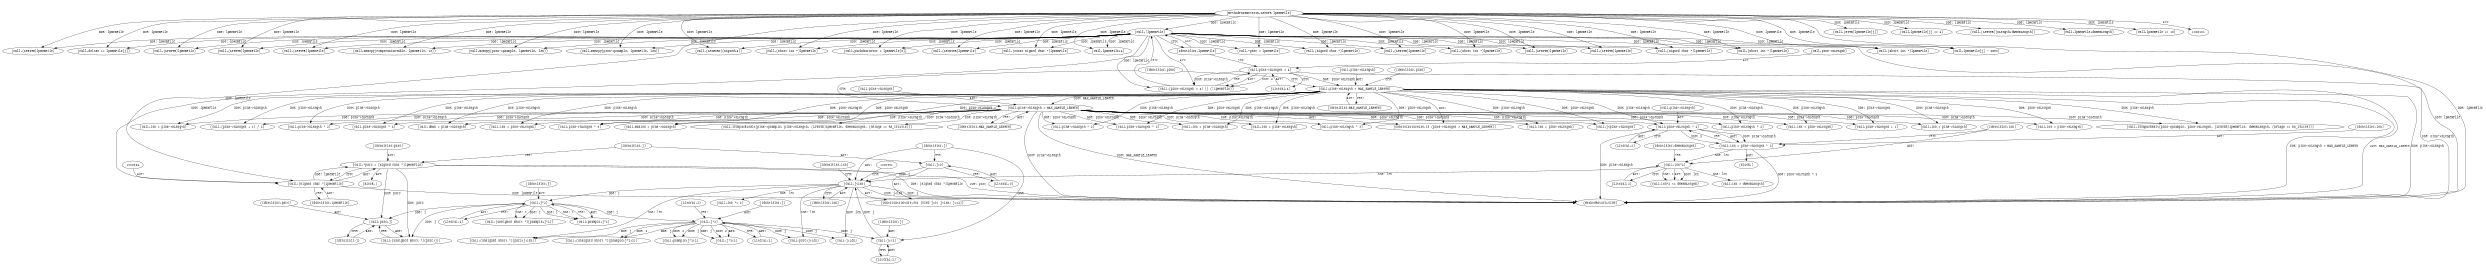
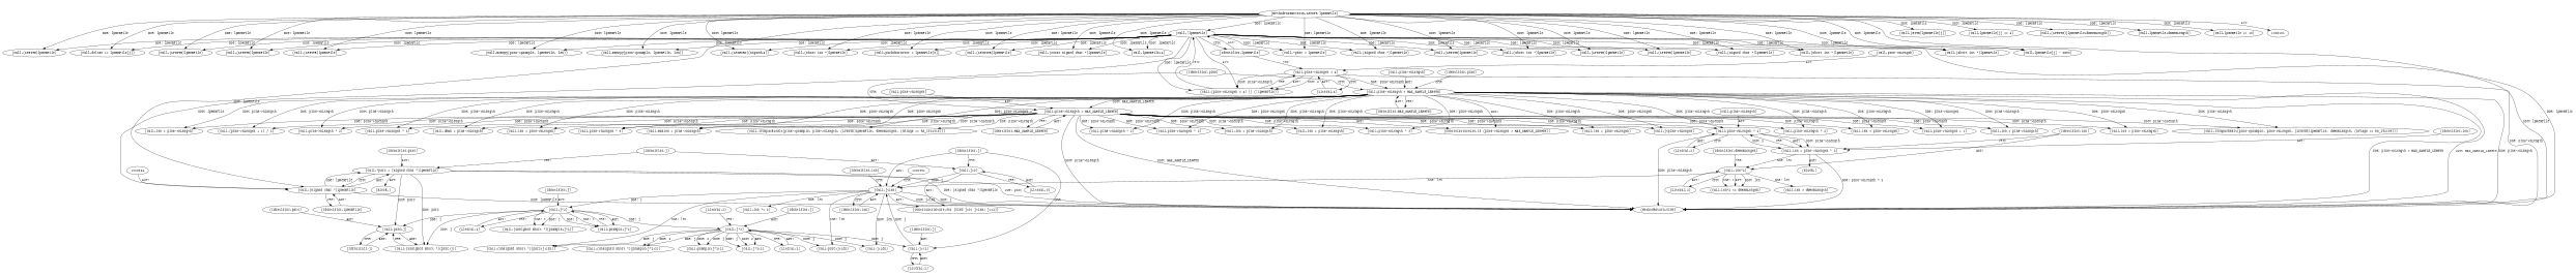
  digraph {
    fontname="Courier Prime"
    node [fontname="Courier Prime"]
    edge [fontname="Courier Prime"]
    n1 [label="(Call,pSrc+j)"]
    n2 [label="(Call,(unsigned short *)(pSrc+j))"]
    n3 [label="(Identifier,j)"]
    n4 [label="(Call,*pSrc = (signed char *)lpMemFile)"]
    n5 [label="(Call,(signed char *)lpMemFile)"]
    n6 [label="(MethodReturn,UINT)"]
    n7 [label="(Block,)"]
    n8 [label="(Identifier,lpMemFile)"]
    n9 [label="(Call,!lpMemFile)"]
    n10 [label="(Call,(const signed char *)lpMemFile)"]
    n11 [label="(Call,(LPBYTE)lpMemFile)"]
    n12 [label="(Call,delta8 += lpMemFile[j])"]
    n13 [label="(Call,(LPBYTE)lpMemFile)"]
    n14 [label="(Call,memcpy(pIns->pSample, lpMemFile, len))"]
-   n15 [label="(Call,memcpy(CompressionTable, lpMemFile, 16))"]
    n16 [label="(Call,memcpy(pIns->pSample, lpMemFile, len))"]
    n17 [label="(Call,packcharacter = lpMemFile[8])"]
    n18 [label="(Call,(short int *)lpMemFile)"]
    n19 [label="(Call,lpMemFile+4)"]
    n20 [label="(Call,lpMemFile[j] - 0x80)"]
    n21 [label="(Call,(LPBYTE)lpMemFile)"]
    n22 [label="(Call,(LPBYTE)lpMemFile)"]
    n23 [label="(Call,(LPBYTE)lpMemFile)"]
    n24 [label="(Identifier,lpMemFile)"]
    n25 [label="(Call,(signed char *)lpMemFile)"]
    n26 [label="(Call,*psrc = lpMemFile)"]
    n27 [label="(Call,(LPBYTE)lpMemFile)"]
    n28 [label="(Call,(LPBYTE)lpMemFile)"]
    n29 [label="(Call,(short int *)lpMemFile)"]
    n30 [label="(Call,(signed char *)lpMemFile)"]
    n31 [label="(Call,(short int *)lpMemFile)"]
    n32 [label="(Call,(LPDWORD)(signed+4))"]
    n33 [label="(Call,(pIns->nLength < 4) || (!lpMemFile))"]
    n34 [label="(Call,(short int *)lpMemFile)"]
    n35 [label="(Call,(LPCBYTE)lpMemFile)"]
    n36 [label="(Call,pIns->nLength < 4)"]
    n37 [label="(MethodParameterIn,LPCSTR lpMemFile)"]
    n38 [label="(Call,(BYTE)lpMemFile[j])"]
    n39 [label="(Call,lpMemFile[j] >> 4)"]
-   n40 [label="(Call,(LPBYTE)(nLength+dwMemLength))"]
+   n40 [label="(Call,(LPBYTE)(lpMemFile+dwMemLength))"]
    n41 [label="(Call,lpMemFile+dwMemLength)"]
    n42 [label="(Call,lpMemFile += 16)"]
    1000101
    n44 [label="(Call,j*2)"]
    n45 [label="(Call,j*2)"]
    n46 [label="(Literal,2)"]
    n47 [label="(Call,(unsigned short *)(pSample+j*2))"]
    n48 [label="(Call,pSample+j*2)"]
    n49 [label="(Call,j+len)"]
    n50 [label="(Call,(unsigned short *)(pSrc+j+len))"]
    n51 [label="(Call,pSrc+j+len)"]
    n52 [label="(Call,j+=2)"]
    n53 [label="(Call,j*2+2)"]
    n54 [label="(Literal,2)"]
    n55 [label="(Call,(unsigned short *)(pSample+j*2+2))"]
    n56 [label="(Call,pSample+j*2+2)"]
    n57 [label="(Call,j<len)"]
    n58 [label="(Call,len *= 2)"]
    n59 [label="(ControlStructure,for (UINT j=0; j<len; j+=2))"]
    n60 [label="(Identifier,len)"]
    n61 [label="(Literal,2)"]
    n62 [label="(Call,j=0)"]
    n63 [label="(Literal,0)"]
    n64 [label="(Call,len*2)"]
    n65 [label="(Call,len > dwMemLength)"]
    n66 [label="(Literal,2)"]
    n67 [label="(Call,len*2 <= dwMemLength)"]
    n68 [label="(Call,len = pIns->nLength * 2)"]
    n69 [label="(Call,pIns->nLength * 2)"]
    n70 [label="(Block,)"]
    n71 [label="(Literal,2)"]
    n72 [label="(Call,pIns->nLength = MAX_SAMPLE_LENGTH)"]
    n73 [label="(Call,len = pIns->nLength)"]
    n74 [label="(Call,ITUnpack16Bit(pIns->pSample, pIns->nLength, (LPBYTE)lpMemFile, dwMemLength, (nFlags == RS_IT21516)))"]
    n75 [label="(Call,pIns->nLength * 3)"]
    n76 [label="(Call,j<pIns->nLength)"]
    n77 [label="(Call,len = pIns->nLength)"]
    n78 [label="(Call,len = pIns->nLength)"]
    n79 [label="(Call,len = pIns->nLength)"]
    n80 [label="(Call,maxlen = pIns->nLength)"]
    n81 [label="(Identifier,MAX_SAMPLE_LENGTH)"]
    n82 [label="(Call,pIns->nLength * 2)"]
    n83 [label="(Call,pIns->nLength * 2)"]
    n84 [label="(Call,ITUnpack8Bit(pIns->pSample, pIns->nLength, (LPBYTE)lpMemFile, dwMemLength, (nFlags == RS_IT2158)))"]
    n85 [label="(ControlStructure,if (pIns->nLength > MAX_SAMPLE_LENGTH))"]
    n86 [label="(Call,(pIns->nLength + 1) / 2)"]
    n87 [label="(Call,pIns->nLength * 2)"]
    n88 [label="(Call,len = pIns->nLength)"]
    n89 [label="(Call,len = pIns->nLength)"]
    n90 [label="(Call,pIns->nLength * 2)"]
    n91 [label="(Call,dmax = pIns->nLength)"]
    n92 [label="(Call,pIns->nLength * 2)"]
    n93 [label="(Call,pIns->nLength * 6)"]
    n94 [label="(Call,len = pIns->nLength)"]
    n95 [label="(Call,len = pIns->nLength)"]
    n96 [label="(Call,pIns->nLength + 1)"]
    n97 [label="(Call,pIns->nLength > MAX_SAMPLE_LENGTH)"]
    n98 [label="(Identifier,MAX_SAMPLE_LENGTH)"]
    n99 [label="(Literal,4)"]
    n100 [label="(Identifier,pSrc)"]
    n101 [label="(Identifier,len)"]
    n102 [label="(Literal,2)"]
    n103 [label="(Call,pIns->nLength)"]
    n104 [label="(Identifier,dwMemLength)"]
    n105 [label="(Identifier,pSrc)"]
    n106 [label="(Identifier,j)"]
    n107 [label="(Call,pIns->nLength)"]
    n108 [label="(Identifier,len)"]
    n109 [label="(Identifier,pIns)"]
    n110 [label="(Identifier,pIns)"]
    n111 [label="(Identifier,len)"]
    n112 [label="(Identifier,j)"]
    n113 [label="(Identifier,j)"]
    n114 [label="(Identifier,j)"]
    n115 [label="(Call,pIns->nLength)"]
    n116 [label="(Call,pIns->nLength)"]
    n117 [label="(Identifier,j)"]
    1000644
    1000661
    n1 -> n2 [label="AST: "]
    n1 -> n3 [label="CFG: "]
    n2 -> n1 [label="CFG: "]
    n3 -> n1 [label="AST: "]
    n4 -> n1 [label="DDG: pSrc"]
    n4 -> n2 [label="DDG: pSrc"]
    n4 -> n5 [label="CFG: "]
    n4 -> n6 [label="DDG: (signed char *)lpMemFile"]
    n4 -> n6 [label="DDG: pSrc"]
    n4 -> n7 [label="AST: "]
    n5 -> n4 [label="AST: "]
    n5 -> n4 [label="DDG: lpMemFile"]
    n5 -> n6 [label="DDG: lpMemFile"]
    n5 -> n8 [label="CFG: "]
    n8 -> n5 [label="AST: "]
    n9 -> n5 [label="DDG: lpMemFile"]
    n9 -> n6 [label="DDG: lpMemFile"]
    n9 -> n10 [label="DDG: lpMemFile"]
    n9 -> n11 [label="DDG: lpMemFile"]
    n9 -> n12 [label="DDG: lpMemFile"]
    n9 -> n13 [label="DDG: lpMemFile"]
    n9 -> n14 [label="DDG: lpMemFile"]
-   n9 -> n15 [label="DDG: lpMemFile"]
    n9 -> n16 [label="DDG: lpMemFile"]
    n9 -> n17 [label="DDG: lpMemFile"]
    n9 -> n18 [label="DDG: lpMemFile"]
    n9 -> n19 [label="DDG: lpMemFile"]
    n9 -> n20 [label="DDG: lpMemFile"]
    n9 -> n21 [label="DDG: lpMemFile"]
    n9 -> n22 [label="DDG: lpMemFile"]
    n9 -> n23 [label="DDG: lpMemFile"]
    n9 -> n24 [label="CFG: "]
    n9 -> n25 [label="DDG: lpMemFile"]
    n9 -> n26 [label="DDG: lpMemFile"]
    n9 -> n27 [label="DDG: lpMemFile"]
    n9 -> n28 [label="DDG: lpMemFile"]
    n9 -> n29 [label="DDG: lpMemFile"]
    n9 -> n30 [label="DDG: lpMemFile"]
    n9 -> n31 [label="DDG: lpMemFile"]
    n9 -> n32 [label="DDG: lpMemFile"]
    n9 -> n33 [label="AST: "]
    n9 -> n33 [label="DDG: lpMemFile"]
    n9 -> n34 [label="DDG: lpMemFile"]
    n9 -> n35 [label="DDG: lpMemFile"]
    n24 -> n9 [label="AST: "]
    n24 -> n36 [label="CFG: "]
    n33 -> n9 [label="CFG: "]
    n33 -> n36 [label="CFG: "]
    n36 -> n6 [label="DDG: pIns->nLength"]
    n36 -> n33 [label="AST: "]
    n36 -> n33 [label="DDG: pIns->nLength"]
    n36 -> n33 [label="DDG: 4"]
    n36 -> n97 [label="DDG: pIns->nLength"]
    n36 -> n99 [label="CFG: "]
    n37 -> n5 [label="DDG: lpMemFile"]
    n37 -> n6 [label="DDG: lpMemFile"]
    n37 -> n9 [label="DDG: lpMemFile"]
    n37 -> n10 [label="DDG: lpMemFile"]
    n37 -> n11 [label="DDG: lpMemFile"]
    n37 -> n12 [label="DDG: lpMemFile"]
    n37 -> n13 [label="DDG: lpMemFile"]
    n37 -> n14 [label="DDG: lpMemFile"]
-   n37 -> n15 [label="DDG: lpMemFile"]
    n37 -> n16 [label="DDG: lpMemFile"]
    n37 -> n17 [label="DDG: lpMemFile"]
    n37 -> n18 [label="DDG: lpMemFile"]
    n37 -> n19 [label="DDG: lpMemFile"]
    n37 -> n20 [label="DDG: lpMemFile"]
    n37 -> n21 [label="DDG: lpMemFile"]
    n37 -> n22 [label="DDG: lpMemFile"]
    n37 -> n23 [label="DDG: lpMemFile"]
    n37 -> n25 [label="DDG: lpMemFile"]
    n37 -> n26 [label="DDG: lpMemFile"]
    n37 -> n27 [label="DDG: lpMemFile"]
    n37 -> n28 [label="DDG: lpMemFile"]
    n37 -> n29 [label="DDG: lpMemFile"]
    n37 -> n30 [label="DDG: lpMemFile"]
    n37 -> n31 [label="DDG: lpMemFile"]
    n37 -> n32 [label="DDG: lpMemFile"]
    n37 -> n34 [label="DDG: lpMemFile"]
    n37 -> n35 [label="DDG: lpMemFile"]
    n37 -> n38 [label="DDG: lpMemFile"]
    n37 -> n39 [label="DDG: lpMemFile"]
    n37 -> n40 [label="DDG: lpMemFile"]
    n37 -> n41 [label="DDG: lpMemFile"]
    n37 -> n42 [label="DDG: lpMemFile"]
    n37 -> 1000101 [label="AST: "]
    n44 -> n1 [label="DDG: j"]
    n44 -> n2 [label="DDG: j"]
    n44 -> n45 [label="DDG: j"]
    n44 -> n46 [label="CFG: "]
    n44 -> n47 [label="DDG: j"]
    n44 -> n47 [label="DDG: 2"]
    n44 -> n48 [label="AST: "]
    n44 -> n48 [label="DDG: j"]
    n44 -> n48 [label="DDG: 2"]
    n45 -> n49 [label="DDG: j"]
    n45 -> n50 [label="DDG: j"]
    n45 -> n51 [label="DDG: j"]
    n45 -> n52 [label="DDG: j"]
    n45 -> n53 [label="AST: "]
    n45 -> n53 [label="DDG: j"]
    n45 -> n53 [label="DDG: 2"]
    n45 -> n54 [label="CFG: "]
    n45 -> n55 [label="DDG: j"]
    n45 -> n55 [label="DDG: 2"]
    n45 -> n56 [label="DDG: j"]
    n45 -> n56 [label="DDG: 2"]
    n46 -> n44 [label="AST: "]
    n48 -> n44 [label="CFG: "]
    n52 -> n57 [label="DDG: j"]
    n52 -> n61 [label="CFG: "]
    n54 -> n45 [label="AST: "]
    n57 -> n6 [label="DDG: j<len"]
    n57 -> n6 [label="DDG: j"]
    n57 -> n44 [label="DDG: j"]
    n57 -> n49 [label="DDG: len"]
    n57 -> n50 [label="DDG: len"]
    n57 -> n51 [label="DDG: len"]
    n57 -> n58 [label="DDG: len"]
    n57 -> n59 [label="AST: "]
    n57 -> n60 [label="CFG: "]
    n60 -> n57 [label="AST: "]
    n61 -> n52 [label="AST: "]
    n62 -> n57 [label="DDG: j"]
    n62 -> n59 [label="AST: "]
    n62 -> n63 [label="CFG: "]
    n63 -> n62 [label="AST: "]
    n64 -> n57 [label="DDG: len"]
    n64 -> n65 [label="DDG: len"]
    n64 -> n66 [label="CFG: "]
    n64 -> n67 [label="AST: "]
    n64 -> n67 [label="DDG: len"]
    n64 -> n67 [label="DDG: 2"]
    n66 -> n64 [label="AST: "]
    n68 -> n6 [label="DDG: pIns->nLength * 2"]
    n68 -> n64 [label="DDG: len"]
    n68 -> n69 [label="CFG: "]
    n68 -> n70 [label="AST: "]
    n69 -> n6 [label="DDG: pIns->nLength"]
    n69 -> n68 [label="AST: "]
    n69 -> n68 [label="DDG: pIns->nLength"]
    n69 -> n68 [label="DDG: 2"]
    n69 -> n71 [label="CFG: "]
    n71 -> n69 [label="AST: "]
    n72 -> n6 [label="DDG: pIns->nLength"]
    n72 -> n6 [label="DDG: MAX_SAMPLE_LENGTH"]
    n72 -> n69 [label="DDG: pIns->nLength"]
    n72 -> n73 [label="DDG: pIns->nLength"]
    n72 -> n74 [label="DDG: pIns->nLength"]
    n72 -> n75 [label="DDG: pIns->nLength"]
    n72 -> n76 [label="DDG: pIns->nLength"]
    n72 -> n77 [label="DDG: pIns->nLength"]
    n72 -> n78 [label="DDG: pIns->nLength"]
    n72 -> n79 [label="DDG: pIns->nLength"]
    n72 -> n80 [label="DDG: pIns->nLength"]
    n72 -> n81 [label="CFG: "]
    n72 -> n82 [label="DDG: pIns->nLength"]
    n72 -> n83 [label="DDG: pIns->nLength"]
    n72 -> n84 [label="DDG: pIns->nLength"]
    n72 -> n85 [label="AST: "]
    n72 -> n86 [label="DDG: pIns->nLength"]
    n72 -> n87 [label="DDG: pIns->nLength"]
    n72 -> n88 [label="DDG: pIns->nLength"]
    n72 -> n89 [label="DDG: pIns->nLength"]
    n72 -> n90 [label="DDG: pIns->nLength"]
    n72 -> n91 [label="DDG: pIns->nLength"]
    n72 -> n92 [label="DDG: pIns->nLength"]
    n72 -> n93 [label="DDG: pIns->nLength"]
    n72 -> n94 [label="DDG: pIns->nLength"]
    n72 -> n95 [label="DDG: pIns->nLength"]
    n72 -> n96 [label="DDG: pIns->nLength"]
    n81 -> n72 [label="AST: "]
    n97 -> n6 [label="DDG: pIns->nLength > MAX_SAMPLE_LENGTH"]
    n97 -> n6 [label="DDG: pIns->nLength"]
    n97 -> n6 [label="DDG: MAX_SAMPLE_LENGTH"]
    n97 -> n69 [label="DDG: pIns->nLength"]
    n97 -> n72 [label="DDG: MAX_SAMPLE_LENGTH"]
    n97 -> n73 [label="DDG: pIns->nLength"]
    n97 -> n74 [label="DDG: pIns->nLength"]
    n97 -> n75 [label="DDG: pIns->nLength"]
    n97 -> n76 [label="DDG: pIns->nLength"]
    n97 -> n77 [label="DDG: pIns->nLength"]
    n97 -> n78 [label="DDG: pIns->nLength"]
    n97 -> n79 [label="DDG: pIns->nLength"]
    n97 -> n80 [label="DDG: pIns->nLength"]
    n97 -> n82 [label="DDG: pIns->nLength"]
    n97 -> n83 [label="DDG: pIns->nLength"]
    n97 -> n84 [label="DDG: pIns->nLength"]
    n97 -> n85 [label="AST: "]
    n97 -> n86 [label="DDG: pIns->nLength"]
    n97 -> n87 [label="DDG: pIns->nLength"]
    n97 -> n88 [label="DDG: pIns->nLength"]
    n97 -> n89 [label="DDG: pIns->nLength"]
    n97 -> n90 [label="DDG: pIns->nLength"]
    n97 -> n91 [label="DDG: pIns->nLength"]
    n97 -> n92 [label="DDG: pIns->nLength"]
    n97 -> n93 [label="DDG: pIns->nLength"]
    n97 -> n94 [label="DDG: pIns->nLength"]
    n97 -> n95 [label="DDG: pIns->nLength"]
    n97 -> n96 [label="DDG: pIns->nLength"]
    n97 -> n98 [label="CFG: "]
    n98 -> n97 [label="AST: "]
    n99 -> n36 [label="AST: "]
    n100 -> n1 [label="AST: "]
    n101 -> n64 [label="AST: "]
    n101 -> n68 [label="CFG: "]
    n102 -> n45 [label="CFG: "]
    n103 -> n36 [label="AST: "]
    n104 -> n64 [label="CFG: "]
    n105 -> n4 [label="AST: "]
    n106 -> n45 [label="AST: "]
    n107 -> n72 [label="AST: "]
    n108 -> n57 [label="CFG: "]
    n109 -> n97 [label="CFG: "]
    n110 -> n72 [label="CFG: "]
    n110 -> n97 [label="CFG: "]
    n111 -> n68 [label="AST: "]
    n112 -> n52 [label="CFG: "]
    n112 -> n57 [label="AST: "]
    n112 -> n62 [label="CFG: "]
    n113 -> n52 [label="AST: "]
    n114 -> n4 [label="CFG: "]
    n114 -> n62 [label="AST: "]
    n115 -> n97 [label="AST: "]
    n116 -> n69 [label="AST: "]
    n117 -> n44 [label="AST: "]
    1000644 -> n5 [label="AST: "]
    1000661 -> n57 [label="CFG: "]
  }
